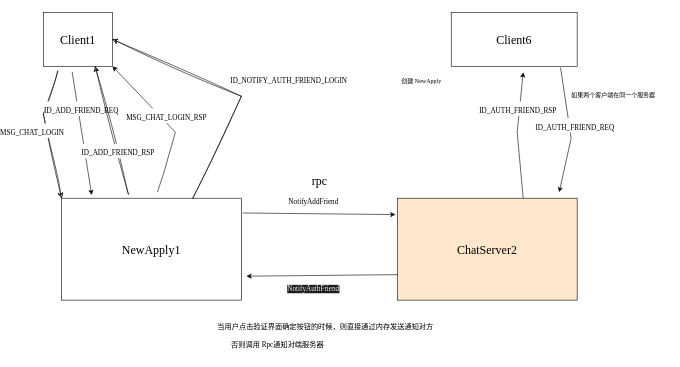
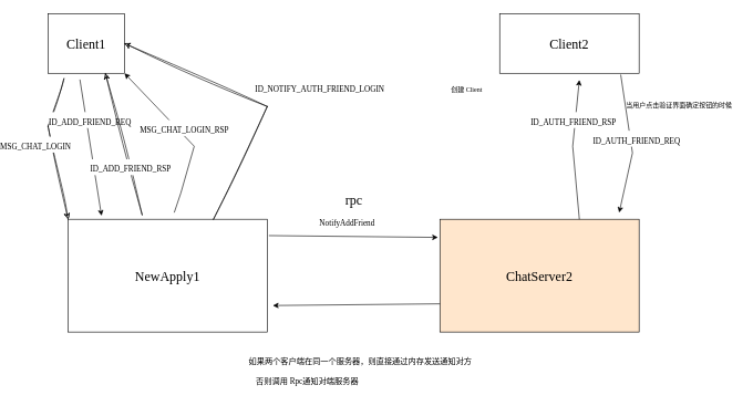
  <mxCell id="0" />
  <mxCell id="1" parent="0" />
  <mxCell id="2" value="Client1" style="rounded=0;whiteSpace=wrap;html=1;hachureGap=4;fontFamily=Architects Daughter;fontSource=https%3A%2F%2Ffonts.googleapis.com%2Fcss%3Ffamily%3DArchitects%2BDaughter;fontSize=20;" vertex="1" parent="1"><mxGeometry x="20" y="20" width="115" height="90" as="geometry" /></mxCell>
- <mxCell id="3" value="Client6" style="rounded=0;whiteSpace=wrap;html=1;hachureGap=4;fontFamily=Architects Daughter;fontSource=https%3A%2F%2Ffonts.googleapis.com%2Fcss%3Ffamily%3DArchitects%2BDaughter;fontSize=20;" vertex="1" parent="1"><mxGeometry x="700" y="20" width="210" height="90" as="geometry" /></mxCell>
+ <mxCell id="3" value="Client2" style="rounded=0;whiteSpace=wrap;html=1;hachureGap=4;fontFamily=Architects Daughter;fontSource=https%3A%2F%2Ffonts.googleapis.com%2Fcss%3Ffamily%3DArchitects%2BDaughter;fontSize=20;" vertex="1" parent="1"><mxGeometry x="700" y="20" width="210" height="90" as="geometry" /></mxCell>
  <mxCell id="4" value="NewApply1" style="rounded=0;whiteSpace=wrap;html=1;hachureGap=4;fontFamily=Architects Daughter;fontSource=https%3A%2F%2Ffonts.googleapis.com%2Fcss%3Ffamily%3DArchitects%2BDaughter;fontSize=20;" vertex="1" parent="1"><mxGeometry x="50" y="330" width="300" height="170" as="geometry" /></mxCell>
  <mxCell id="5" value="ChatServer2" style="rounded=0;whiteSpace=wrap;html=1;hachureGap=4;fontFamily=Architects Daughter;fontSource=https%3A%2F%2Ffonts.googleapis.com%2Fcss%3Ffamily%3DArchitects%2BDaughter;fontSize=20;fillColor=#ffe6cc;" vertex="1" parent="1"><mxGeometry x="610" y="330" width="300" height="170" as="geometry" /></mxCell>
  <mxCell id="6" value="" style="endArrow=classic;html=1;rounded=0;sketch=1;hachureGap=4;jiggle=2;curveFitting=1;fontFamily=Architects Daughter;fontSource=https%3A%2F%2Ffonts.googleapis.com%2Fcss%3Ffamily%3DArchitects%2BDaughter;fontSize=16;exitX=0.207;exitY=1.089;exitDx=0;exitDy=0;exitPerimeter=0;entryX=0;entryY=0;entryDx=0;entryDy=0;" edge="1" parent="1" source="2" target="4"><mxGeometry width="50" height="50" relative="1" as="geometry"><mxPoint x="440" y="350" as="sourcePoint" /><mxPoint x="490" y="300" as="targetPoint" /><Array as="points"><mxPoint x="20" y="190" /></Array></mxGeometry></mxCell>
  <mxCell id="7" value="&lt;font style=&quot;font-size: 12px;&quot;&gt;MSG_CHAT_LOGIN&lt;/font&gt;" style="edgeLabel;html=1;align=center;verticalAlign=middle;resizable=0;points=[];fontSize=20;fontFamily=Architects Daughter;" vertex="1" connectable="0" parent="6"><mxGeometry x="-0.071" y="-5" relative="1" as="geometry"><mxPoint x="-20" as="offset" /></mxGeometry></mxCell>
  <mxCell id="8" value="" style="endArrow=classic;html=1;rounded=0;hachureGap=4;fontFamily=Architects Daughter;fontSource=https%3A%2F%2Ffonts.googleapis.com%2Fcss%3Ffamily%3DArchitects%2BDaughter;fontSize=16;exitX=0.533;exitY=-0.059;exitDx=0;exitDy=0;exitPerimeter=0;entryX=1;entryY=1;entryDx=0;entryDy=0;" edge="1" parent="1" source="4" target="2"><mxGeometry width="50" height="50" relative="1" as="geometry"><mxPoint x="180" y="320" as="sourcePoint" /><mxPoint x="140" y="140" as="targetPoint" /><Array as="points"><mxPoint x="220" y="290" /><mxPoint x="240" y="220" /></Array></mxGeometry></mxCell>
  <mxCell id="9" value="&lt;font style=&quot;font-size: 12px;&quot;&gt;MSG_CHAT_LOGIN_RSP&lt;/font&gt;" style="edgeLabel;html=1;align=center;verticalAlign=middle;resizable=0;points=[];fontSize=20;fontFamily=Architects Daughter;" vertex="1" connectable="0" parent="8"><mxGeometry x="0.192" y="4" relative="1" as="geometry"><mxPoint x="21" y="4" as="offset" /></mxGeometry></mxCell>
  <mxCell id="10" value="" style="endArrow=classic;html=1;rounded=0;hachureGap=4;fontFamily=Architects Daughter;fontSource=https%3A%2F%2Ffonts.googleapis.com%2Fcss%3Ffamily%3DArchitects%2BDaughter;fontSize=16;exitX=0.416;exitY=1.104;exitDx=0;exitDy=0;exitPerimeter=0;entryX=0.168;entryY=-0.031;entryDx=0;entryDy=0;entryPerimeter=0;" edge="1" parent="1" source="2" target="4"><mxGeometry width="50" height="50" relative="1" as="geometry"><mxPoint x="440" y="350" as="sourcePoint" /><mxPoint x="490" y="300" as="targetPoint" /></mxGeometry></mxCell>
  <mxCell id="11" value="&lt;font style=&quot;font-size: 12px;&quot;&gt;ID_ADD_FRIEND_REQ&lt;/font&gt;" style="edgeLabel;html=1;align=center;verticalAlign=middle;resizable=0;points=[];fontSize=20;fontFamily=Architects Daughter;" vertex="1" connectable="0" parent="10"><mxGeometry x="-0.111" y="3" relative="1" as="geometry"><mxPoint x="-3" y="-30" as="offset" /></mxGeometry></mxCell>
  <mxCell id="12" value="" style="endArrow=classic;html=1;rounded=0;sketch=1;hachureGap=4;jiggle=2;curveFitting=1;fontFamily=Architects Daughter;fontSource=https%3A%2F%2Ffonts.googleapis.com%2Fcss%3Ffamily%3DArchitects%2BDaughter;fontSize=16;exitX=0.372;exitY=-0.039;exitDx=0;exitDy=0;exitPerimeter=0;entryX=0.75;entryY=1;entryDx=0;entryDy=0;" edge="1" parent="1" source="4" target="2"><mxGeometry width="50" height="50" relative="1" as="geometry"><mxPoint x="440" y="250" as="sourcePoint" /><mxPoint x="490" y="200" as="targetPoint" /></mxGeometry></mxCell>
  <mxCell id="13" value="&lt;font style=&quot;font-size: 12px;&quot;&gt;ID_ADD_FRIEND_RSP&lt;/font&gt;" style="edgeLabel;html=1;align=center;verticalAlign=middle;resizable=0;points=[];fontSize=20;fontFamily=Architects Daughter;" vertex="1" connectable="0" parent="12"><mxGeometry x="-0.319" y="-1" relative="1" as="geometry"><mxPoint as="offset" /></mxGeometry></mxCell>
  <mxCell id="14" value="" style="endArrow=classic;html=1;rounded=0;hachureGap=4;fontFamily=Architects Daughter;fontSource=https%3A%2F%2Ffonts.googleapis.com%2Fcss%3Ffamily%3DArchitects%2BDaughter;fontSize=16;exitX=1.008;exitY=0.145;exitDx=0;exitDy=0;exitPerimeter=0;entryX=-0.01;entryY=0.161;entryDx=0;entryDy=0;entryPerimeter=0;" edge="1" parent="1" source="4" target="5"><mxGeometry width="50" height="50" relative="1" as="geometry"><mxPoint x="440" y="250" as="sourcePoint" /><mxPoint x="490" y="200" as="targetPoint" /></mxGeometry></mxCell>
  <mxCell id="15" value="&lt;font face=&quot;Georgia&quot; style=&quot;font-size: 12px;&quot;&gt;NotifyAddFriend&lt;/font&gt;" style="text;html=1;align=center;verticalAlign=middle;resizable=0;points=[];autosize=1;strokeColor=none;fillColor=none;fontSize=20;fontFamily=Architects Daughter;" vertex="1" parent="1"><mxGeometry x="415" y="313" width="110" height="40" as="geometry" /></mxCell>
  <mxCell id="16" value="rpc" style="text;html=1;align=center;verticalAlign=middle;resizable=0;points=[];autosize=1;strokeColor=none;fillColor=none;fontSize=20;fontFamily=Architects Daughter;" vertex="1" parent="1"><mxGeometry x="450" y="280" width="60" height="40" as="geometry" /></mxCell>
  <mxCell id="17" value="" style="endArrow=classic;html=1;rounded=0;hachureGap=4;fontFamily=Architects Daughter;fontSource=https%3A%2F%2Ffonts.googleapis.com%2Fcss%3Ffamily%3DArchitects%2BDaughter;fontSize=16;exitX=0.868;exitY=1.022;exitDx=0;exitDy=0;exitPerimeter=0;" edge="1" parent="1" source="3"><mxGeometry width="50" height="50" relative="1" as="geometry"><mxPoint x="440" y="350" as="sourcePoint" /><mxPoint x="880" y="320" as="targetPoint" /><Array as="points"><mxPoint x="900" y="230" /></Array></mxGeometry></mxCell>
  <mxCell id="18" value="&lt;font style=&quot;font-size: 12px;&quot;&gt;ID_AUTH_FRIEND_REQ&lt;/font&gt;" style="edgeLabel;html=1;align=center;verticalAlign=middle;resizable=0;points=[];fontSize=20;fontFamily=Architects Daughter;" vertex="1" connectable="0" parent="17"><mxGeometry x="-0.08" relative="1" as="geometry"><mxPoint x="9" as="offset" /></mxGeometry></mxCell>
- <mxCell id="19" value="&lt;font style=&quot;font-size: 10px;&quot;&gt;如果两个客户端在同一个服务器&lt;/font&gt;" style="text;html=1;align=center;verticalAlign=middle;resizable=0;points=[];autosize=1;strokeColor=none;fillColor=none;fontSize=20;fontFamily=Architects Daughter;" vertex="1" parent="1"><mxGeometry x="880" y="133" width="180" height="40" as="geometry" /></mxCell>
- <mxCell id="20" value="&lt;font style=&quot;font-size: 10px;&quot;&gt;创建 NewApply&lt;/font&gt;" style="text;html=1;align=center;verticalAlign=middle;resizable=0;points=[];autosize=1;strokeColor=none;fillColor=none;fontSize=20;fontFamily=Architects Daughter;" vertex="1" parent="1"><mxGeometry x="605" y="110" width="90" height="40" as="geometry" /></mxCell>
+ <mxCell id="19" value="&lt;font style=&quot;font-size: 10px;&quot;&gt;当用户点击验证界面确定按钮的时候&lt;/font&gt;" style="text;html=1;align=center;verticalAlign=middle;resizable=0;points=[];autosize=1;strokeColor=none;fillColor=none;fontSize=20;fontFamily=Architects Daughter;" vertex="1" parent="1"><mxGeometry x="880" y="133" width="180" height="40" as="geometry" /></mxCell>
+ <mxCell id="20" value="&lt;font style=&quot;font-size: 10px;&quot;&gt;创建 Client&lt;/font&gt;" style="text;html=1;align=center;verticalAlign=middle;resizable=0;points=[];autosize=1;strokeColor=none;fillColor=none;fontSize=20;fontFamily=Architects Daughter;" vertex="1" parent="1"><mxGeometry x="605" y="110" width="90" height="40" as="geometry" /></mxCell>
  <mxCell id="21" value="" style="endArrow=classic;html=1;rounded=0;hachureGap=4;fontFamily=Architects Daughter;fontSource=https%3A%2F%2Ffonts.googleapis.com%2Fcss%3Ffamily%3DArchitects%2BDaughter;fontSize=16;exitX=0.7;exitY=0;exitDx=0;exitDy=0;exitPerimeter=0;" edge="1" parent="1" source="5"><mxGeometry width="50" height="50" relative="1" as="geometry"><mxPoint x="450" y="350" as="sourcePoint" /><mxPoint x="820" y="120" as="targetPoint" /><Array as="points"><mxPoint x="810" y="220" /></Array></mxGeometry></mxCell>
  <mxCell id="22" value="&lt;font style=&quot;font-size: 12px;&quot;&gt;ID_AUTH_FRIEND_RSP&lt;/font&gt;" style="edgeLabel;html=1;align=center;verticalAlign=middle;resizable=0;points=[];fontSize=20;fontFamily=Architects Daughter;" vertex="1" connectable="0" parent="21"><mxGeometry x="0.335" y="1" relative="1" as="geometry"><mxPoint x="-2" y="-10" as="offset" /></mxGeometry></mxCell>
  <mxCell id="23" value="" style="endArrow=classic;html=1;rounded=0;hachureGap=4;fontFamily=Architects Daughter;fontSource=https%3A%2F%2Ffonts.googleapis.com%2Fcss%3Ffamily%3DArchitects%2BDaughter;fontSize=16;exitX=0;exitY=0.75;exitDx=0;exitDy=0;entryX=1.028;entryY=0.765;entryDx=0;entryDy=0;entryPerimeter=0;" edge="1" parent="1" source="5" target="4"><mxGeometry width="50" height="50" relative="1" as="geometry"><mxPoint x="450" y="350" as="sourcePoint" /><mxPoint x="500" y="300" as="targetPoint" /></mxGeometry></mxCell>
- <mxCell id="24" value="&lt;font style=&quot;font-size: 12px;&quot;&gt;当用户点击验证界面确定按钮的时候，则直接通过内存发送通知对方&lt;/font&gt;" style="text;html=1;align=center;verticalAlign=middle;resizable=0;points=[];autosize=1;strokeColor=none;fillColor=none;fontSize=20;fontFamily=Architects Daughter;" vertex="1" parent="1"><mxGeometry x="310" y="520" width="360" height="40" as="geometry" /></mxCell>
+ <mxCell id="24" value="&lt;font style=&quot;font-size: 12px;&quot;&gt;如果两个客户端在同一个服务器，则直接通过内存发送通知对方&lt;/font&gt;" style="text;html=1;align=center;verticalAlign=middle;resizable=0;points=[];autosize=1;strokeColor=none;fillColor=none;fontSize=20;fontFamily=Architects Daughter;" vertex="1" parent="1"><mxGeometry x="310" y="520" width="360" height="40" as="geometry" /></mxCell>
  <mxCell id="25" value="&lt;font style=&quot;font-size: 12px;&quot;&gt;否则调用 Rpc通知对端服务器&lt;/font&gt;" style="text;html=1;align=center;verticalAlign=middle;resizable=0;points=[];autosize=1;strokeColor=none;fillColor=none;fontSize=20;fontFamily=Architects Daughter;" vertex="1" parent="1"><mxGeometry x="320" y="550" width="180" height="40" as="geometry" /></mxCell>
- <mxCell id="26" value="&lt;span style=&quot;color: rgb(240, 240, 240); font-family: &amp;quot;Architects Daughter&amp;quot;; font-size: 12px; font-style: normal; font-variant-ligatures: normal; font-variant-caps: normal; font-weight: 400; letter-spacing: normal; orphans: 2; text-align: left; text-indent: 0px; text-transform: none; widows: 2; word-spacing: 0px; -webkit-text-stroke-width: 0px; background-color: rgb(27, 29, 30); text-decoration-thickness: initial; text-decoration-style: initial; text-decoration-color: initial; float: none; display: inline !important;&quot;&gt;NotifyAuthFriend&lt;/span&gt;" style="text;whiteSpace=wrap;html=1;fontSize=20;fontFamily=Architects Daughter;" vertex="1" parent="1"><mxGeometry x="425" y="460" width="130" height="50" as="geometry" /></mxCell>
  <mxCell id="27" value="ID_NOTIFY_AUTH_FRIEND_LOGIN" style="text;whiteSpace=wrap;fontSize=12;fontFamily=Architects Daughter;" vertex="1" parent="1"><mxGeometry x="330" y="120" width="320" height="60" as="geometry" /></mxCell>
  <mxCell id="28" value="" style="endArrow=classic;html=1;rounded=0;sketch=1;hachureGap=4;jiggle=2;curveFitting=1;fontFamily=Architects Daughter;fontSource=https%3A%2F%2Ffonts.googleapis.com%2Fcss%3Ffamily%3DArchitects%2BDaughter;fontSize=16;entryX=1;entryY=0.5;entryDx=0;entryDy=0;" edge="1" parent="1" target="2"><mxGeometry width="50" height="50" relative="1" as="geometry"><mxPoint x="269" y="330" as="sourcePoint" /><mxPoint x="250" y="72.36" as="targetPoint" /><Array as="points"><mxPoint x="350" y="160" /></Array></mxGeometry></mxCell>
